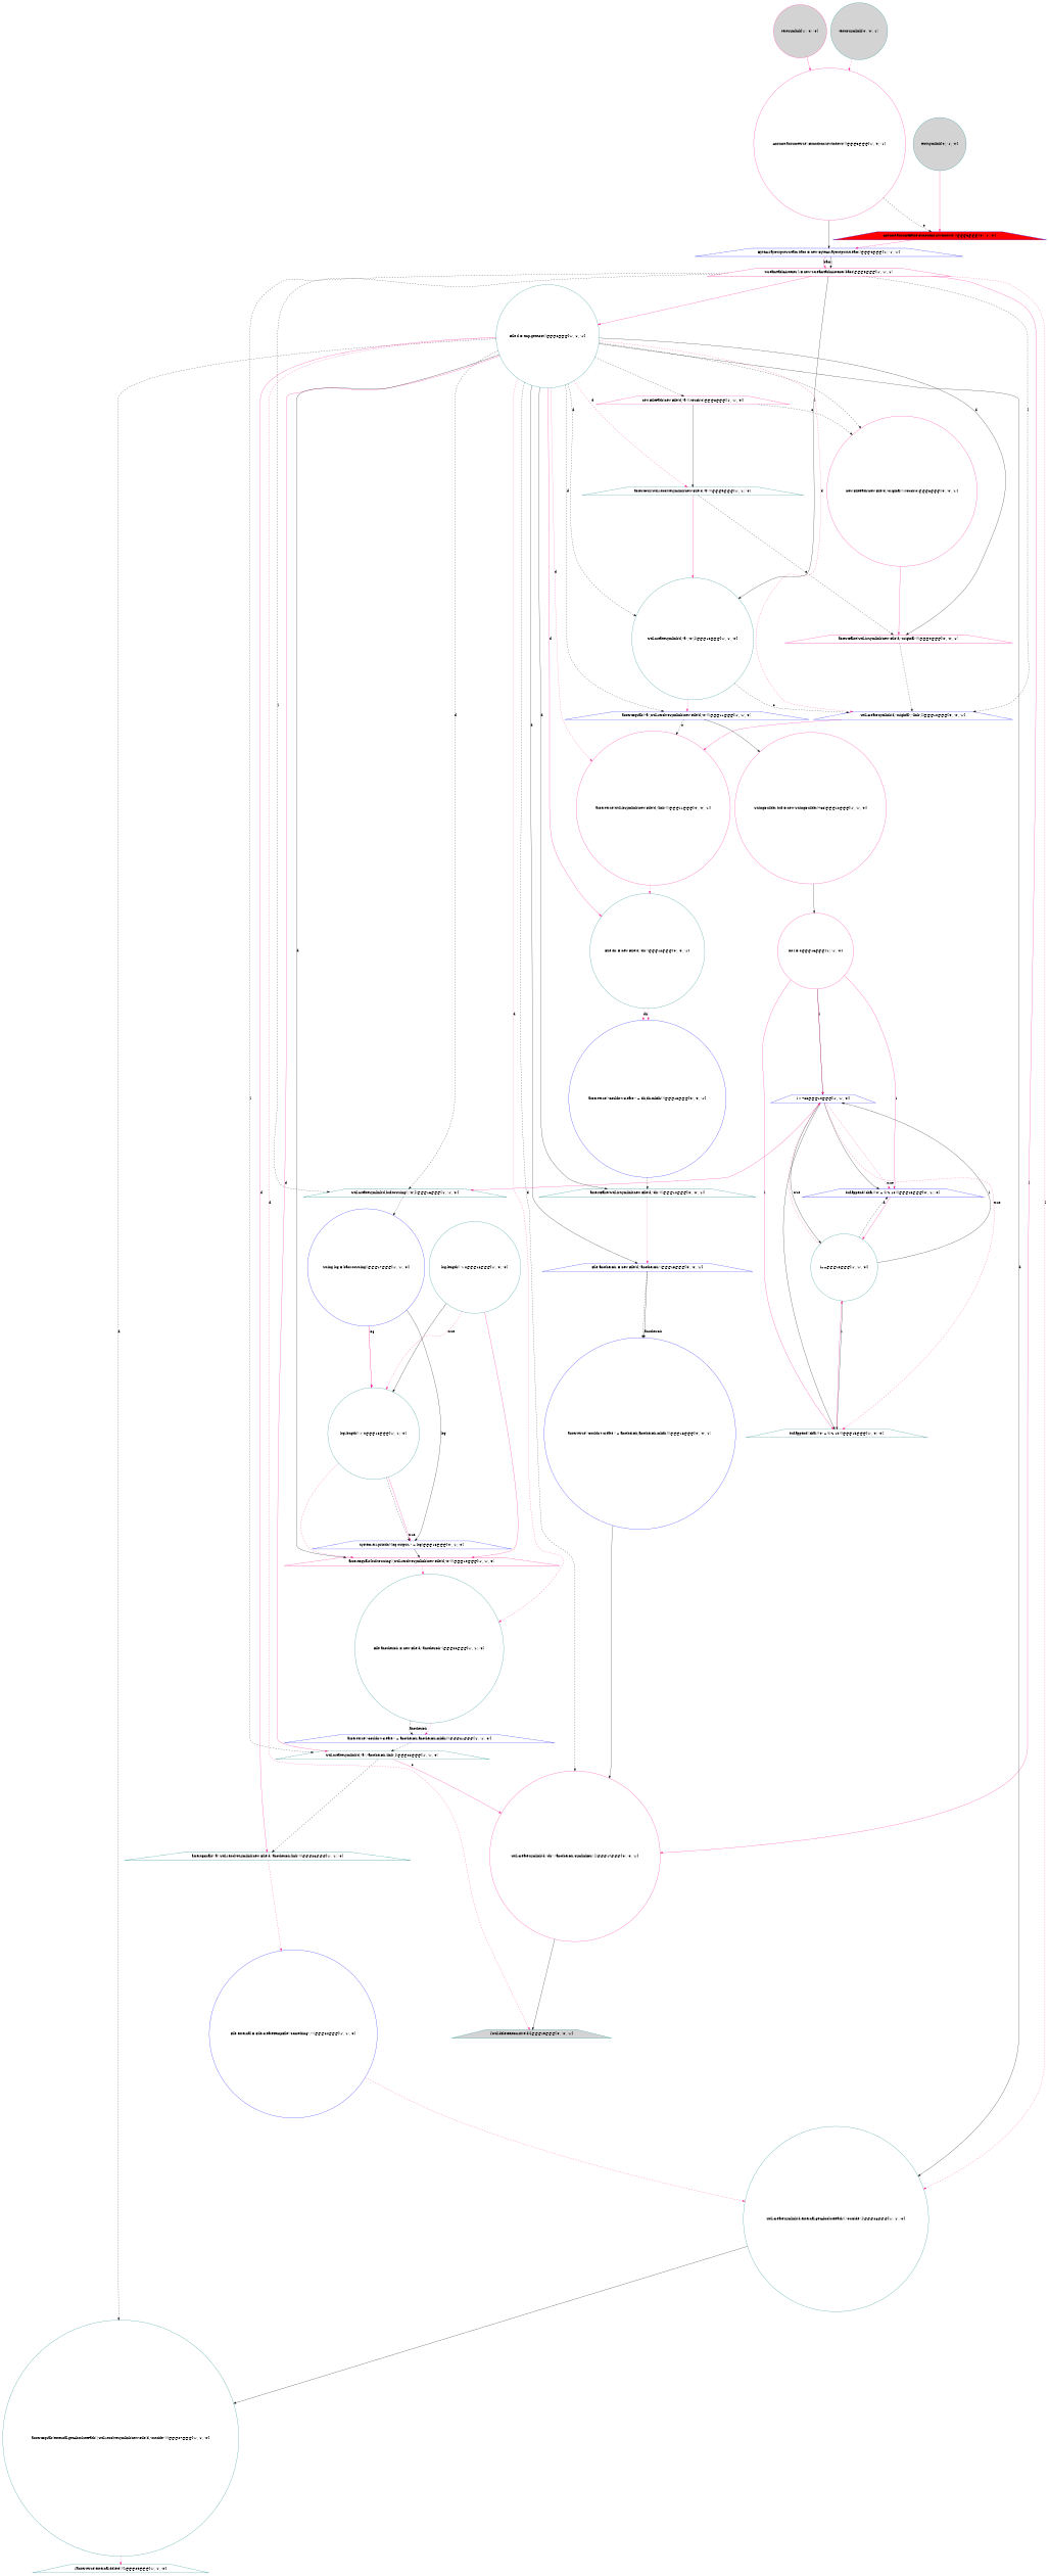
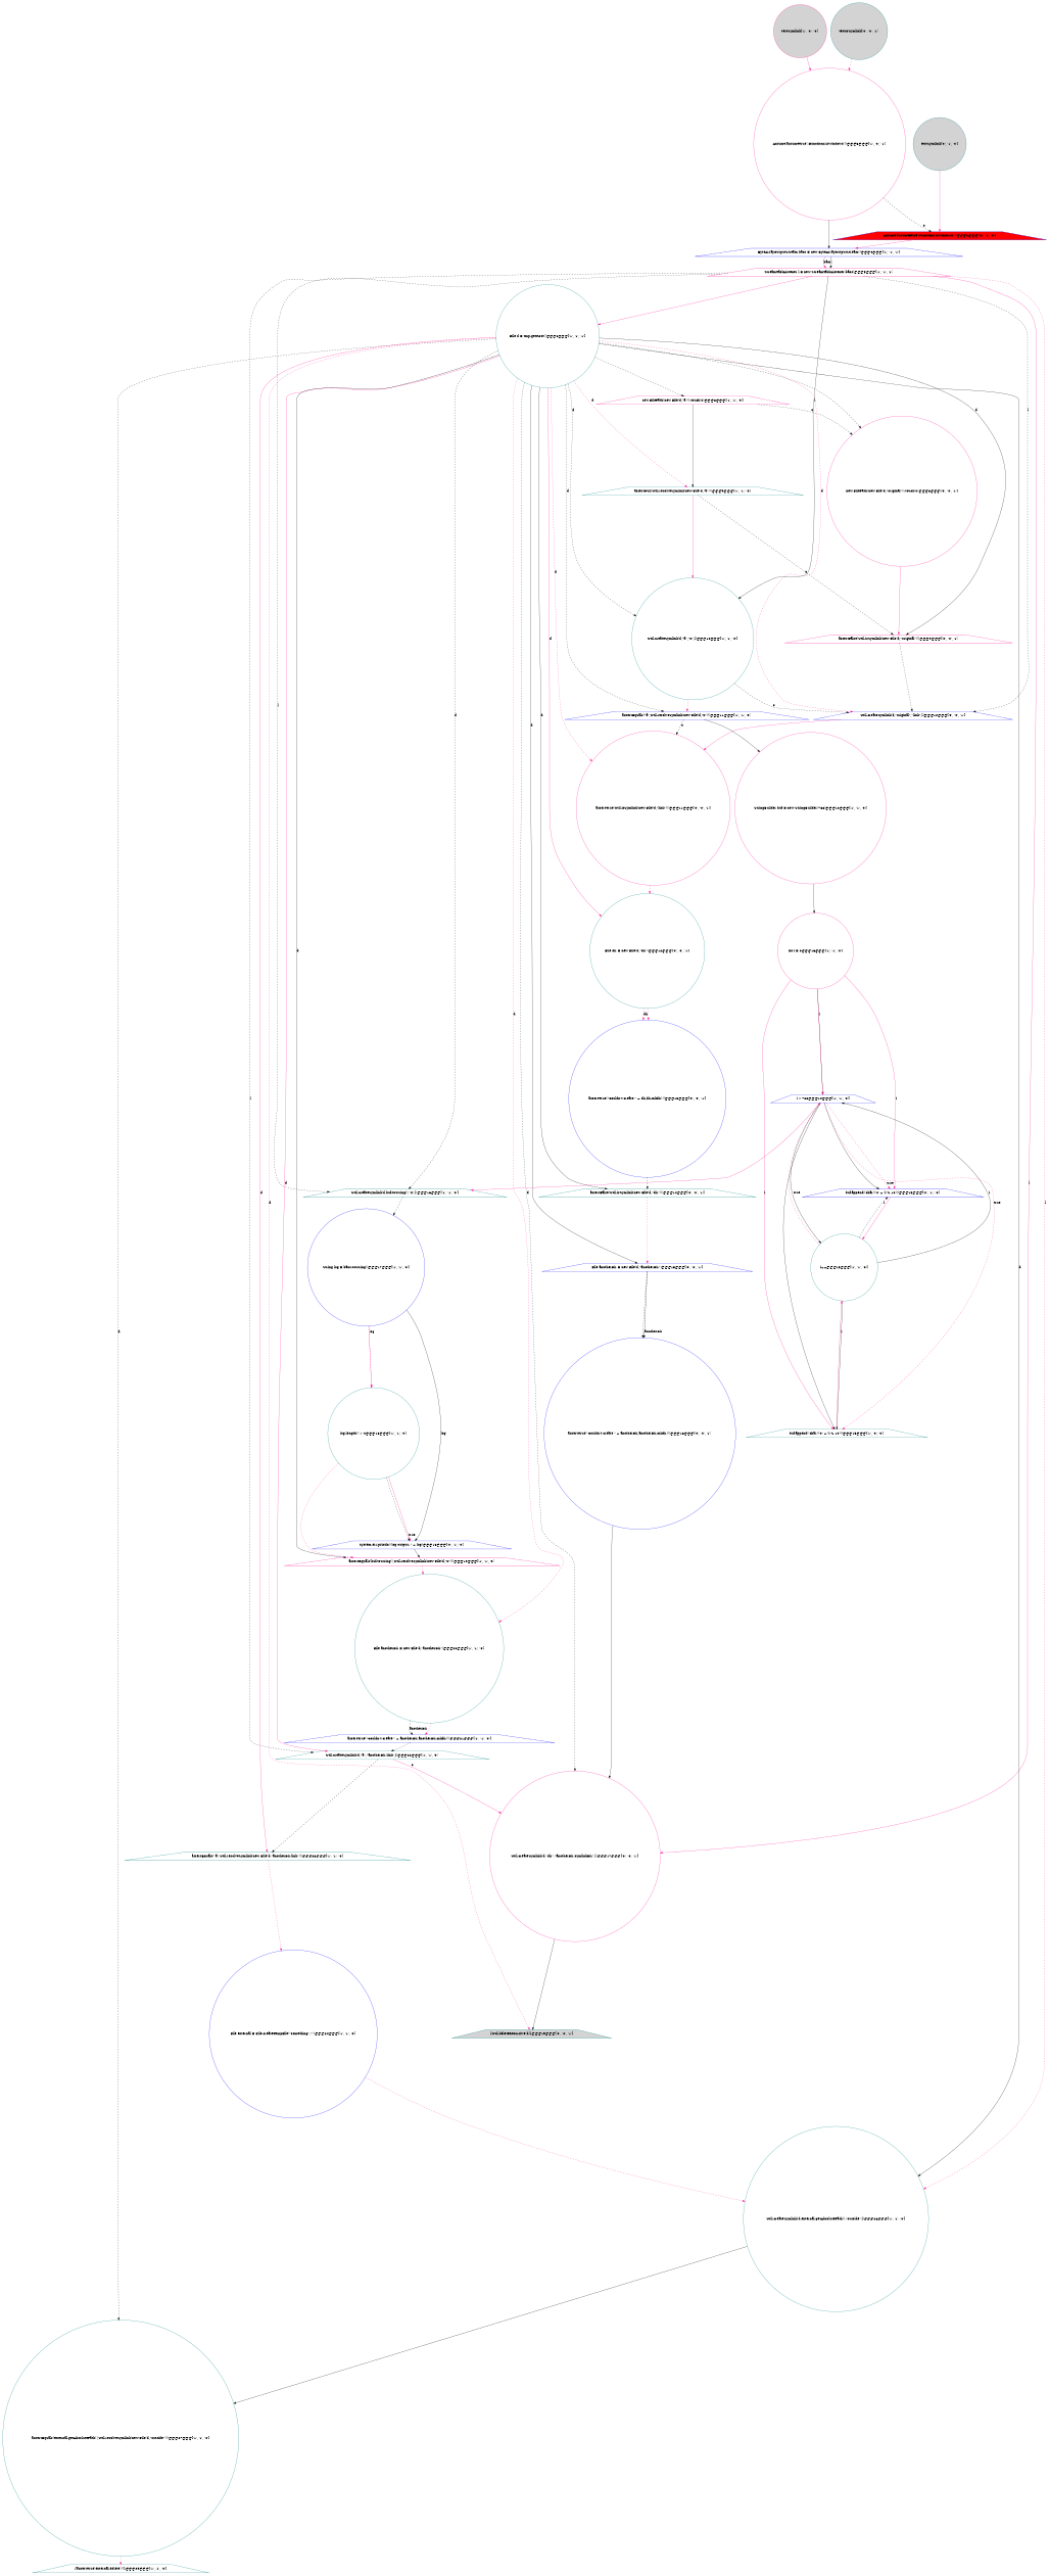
  digraph {
    node [color=teal fillcolor=white shape=circle style=filled]
    edge [color=black style=dashed]
    n1 [color=blue label="File external = File.createTempFile(\"something\",\"\")@@@24@@@['1', '1', '0']"]
    n2 [label="Util.createSymlink(d,external.getAbsolutePath(),\"outside\",l)@@@26@@@['1', '1', '0']"]
    n3 [label="assertEquals(external.getAbsolutePath(),Util.resolveSymlink(new File(d,\"outside\")))@@@27@@@['1', '1', '0']"]
    n4 [label="Util.createSymlink(d,\"a\",\"x\",l)@@@10@@@['1', '1', '0']"]
    n5 [color=blue label="Util.createSymlink(d,\"original\",\"link\",l)@@@10@@@['0', '0', '1']" shape=trapezium]
    n6 [color=blue label="assertEquals(\"a\",Util.resolveSymlink(new File(d,\"x\")))@@@11@@@['1', '1', '0']" shape=trapezium]
    n7 [color=deeppink label="assertTrue(Util.isSymlink(new File(d,\"link\")))@@@11@@@['0', '0', '1']"]
    n8 [color=deeppink label="StringBuilder buf = new StringBuilder(768)@@@12@@@['1', '1', '0']"]
    n9 [color=blue label="i < 768@@@14@@@['1', '1', '0']" shape=trapezium]
    n10 [color=blue label="buf.append((char)('0' + (i % 10)))@@@15@@@['0', '1', '0']" shape=trapezium]
    n11 [label="Util.createSymlink(d,buf.toString(),\"x\",l)@@@16@@@['1', '1', '0']" shape=trapezium]
    n12 [label="i++@@@15@@@['1', '1', '0']"]
    n13 [label="buf.append((char)('0' + (i % 10)))@@@15@@@['1', '0', '0']" shape=trapezium]
    n14 [color=blue label="String log = baos.toString()@@@17@@@['1', '1', '0']"]
    n15 [color=blue label="File anotherDir = new File(d,\"anotherDir\")@@@15@@@['0', '0', '1']" shape=trapezium]
    n16 [color=blue label="assertTrue(\"Couldn't create \" + anotherDir,anotherDir.mkdir())@@@16@@@['0', '0', '1']"]
    n17 [color=deeppink label="Util.createSymlink(d,\"dir\",\"anotherDir/symlinkDir\",l)@@@17@@@['0', '0', '1']"]
    n18 [color=deeppink label="Assume.assumeTrue(!Functions.isWindows())@@@3@@@['1', '0', '1']"]
    n19 [color=blue label="ByteArrayOutputStream baos = new ByteArrayOutputStream()@@@4@@@['1', '1', '1']" shape=trapezium]
    n20 [color=blue fillcolor=red label="Assume.assumeFalse(Functions.isWindows())@@@3@@@['0', '1', '0']" shape=trapezium]
    n21 [color=deeppink label="StreamTaskListener l = new StreamTaskListener(baos)@@@5@@@['1', '1', '1']" shape=trapezium]
    n22 [color=deeppink label="int i = 0@@@13@@@['1', '1', '0']"]
    n23 [label="assertNull(Util.resolveSymlink(new File(d,\"a\")))@@@9@@@['1', '1', '0']" shape=trapezium]
    n24 [color=deeppink label="assertFalse(Util.isSymlink(new File(d,\"original\")))@@@9@@@['0', '0', '1']" shape=trapezium]
    n25 [label="File anotherDir = new File(d,\"anotherDir\")@@@20@@@['1', '1', '0']"]
    n26 [color=blue label="assertTrue(\"Couldn't create \" + anotherDir,anotherDir.mkdir())@@@21@@@['1', '1', '0']" shape=trapezium]
    n27 [label="Util.createSymlink(d,\"a\",\"anotherDir/link\",l)@@@22@@@['1', '1', '0']" shape=trapezium]
    n28 [label="{assertTrue(external.delete())}@@@29@@@['1', '1', '0']" shape=trapezium]
    n29 [color=deeppink label="new FilePath(new File(d,\"a\")).touch(0)@@@8@@@['1', '1', '0']" shape=trapezium]
    n30 [color=deeppink label="new FilePath(new File(d,\"original\")).touch(0)@@@8@@@['0', '0', '1']"]
    n31 [label="assertEquals(\"a\",Util.resolveSymlink(new File(d,\"anotherDir/link\")))@@@23@@@['1', '1', '0']" shape=trapezium]
    n32 [fillcolor=lightgray label="{Util.deleteRecursive(d)}@@@19@@@['0', '0', '1']" shape=trapezium]
    n33 [label="File d = tmp.getRoot()@@@6@@@['1', '1', '1']"]
    n34 [label="assertFalse(Util.isSymlink(new File(d,\"dir\")))@@@14@@@['0', '0', '1']" shape=trapezium]
    n35 [color=deeppink label="assertEquals(buf.toString(),Util.resolveSymlink(new File(d,\"x\")))@@@19@@@['1', '1', '0']" shape=trapezium]
    n36 [label="File dir = new File(d,\"dir\")@@@12@@@['0', '0', '1']"]
    n37 [color=blue label="assertTrue(\"Couldn't create \" + dir,dir.mkdir())@@@13@@@['0', '0', '1']"]
    n38 [color=blue label="System.err.println(\"log output: \" + log)@@@18@@@['0', '1', '0']" shape=trapezium]
    n39 [label="log.length() > 0@@@18@@@['1', '1', '0']"]
-   n40 [label="log.length() > 0@@@18@@@['1', '0', '0']"]
    n41 [fillcolor=lightgray label="testSymlink['0', '1', '0']"]
    n42 [color=deeppink fillcolor=lightgray label="testSymlink['1', '0', '0']"]
    n43 [fillcolor=lightgray label="testIsSymlink['0', '0', '1']"]
    n1 -> n2 [color=deeppink]
    n2 -> n3 [style=solid]
    n3 -> n28 [color=deeppink]
    n4 -> n5 [label=0]
    n4 -> n6 [color=deeppink]
    n5 -> n7 [color=deeppink style=solid]
    n6 -> n7 [label=0]
    n6 -> n8 [style=solid]
    n7 -> n36 [color=deeppink]
    n8 -> n22 [style=solid]
    n9 -> n10 [style=solid]
    n9 -> n10 [color=deeppink label=true]
    n9 -> n11 [color=deeppink style=solid]
    n9 -> n12 [label=true style=solid]
    n9 -> n13 [style=solid]
    n9 -> n13 [color=deeppink label=true]
    n10 -> n12 [color=deeppink style=solid]
    n11 -> n14
    n12 -> n9 [label=i style=solid]
    n12 -> n9 [color=deeppink]
-   n12 -> n10 [label=d]
+   n12 -> n10 [label=i]
    n12 -> n13 [label=i style=solid]
    n13 -> n12 [color=deeppink style=solid]
    n14 -> n38 [label=log style=solid]
    n14 -> n39 [color=deeppink label=log style=solid]
    n14 -> n39 [color=deeppink]
    n15 -> n16
    n15 -> n16 [label=anotherDir style=solid]
    n16 -> n17 [style=solid]
    n17 -> n32 [style=solid]
    n18 -> n19 [style=solid]
    n18 -> n20 [label=0]
    n19 -> n21 [color=deeppink label=baos style=solid]
    n19 -> n21 [style=solid]
    n20 -> n19 [color=deeppink style=solid]
    n21 -> n2 [color=deeppink label=l]
    n21 -> n4 [label=l style=solid]
    n21 -> n5 [label=l]
    n21 -> n11 [label=l]
    n21 -> n17 [color=deeppink label=l style=solid]
    n21 -> n27 [label=l]
    n21 -> n33 [color=deeppink style=solid]
    n22 -> n9 [label=i style=solid]
    n22 -> n9 [color=deeppink style=solid]
    n22 -> n10 [color=deeppink label=i style=solid]
    n22 -> n13 [color=deeppink label=i style=solid]
    n23 -> n4 [color=deeppink style=solid]
    n23 -> n24 [label=0]
    n24 -> n5
    n25 -> n26 [color=deeppink]
    n25 -> n26 [label=anotherDir]
    n26 -> n27
    n27 -> n17 [color=deeppink label=0 style=solid]
    n27 -> n31
    n29 -> n23 [style=solid]
    n29 -> n30 [label=0]
    n30 -> n24 [color=deeppink style=solid]
    n31 -> n1 [color=deeppink]
    n33 -> n2 [label=d style=solid]
    n33 -> n3 [label=d]
    n33 -> n4 [label=d]
    n33 -> n5 [color=deeppink label=d]
    n33 -> n6 [label=d]
    n33 -> n7 [color=deeppink label=d]
    n33 -> n11 [label=d]
    n33 -> n15 [label=d style=solid]
    n33 -> n17 [label=d]
    n33 -> n23 [color=deeppink label=d]
    n33 -> n24 [label=d style=solid]
    n33 -> n25 [color=deeppink label=d]
    n33 -> n27 [color=deeppink label=d style=solid]
    n33 -> n29
    n33 -> n30
    n33 -> n31 [color=deeppink label=d style=solid]
    n33 -> n32 [color=deeppink label=d]
    n33 -> n34 [label=d style=solid]
    n33 -> n35 [label=d style=solid]
    n33 -> n36 [color=deeppink label=d style=solid]
    n34 -> n15 [color=deeppink]
    n35 -> n25 [color=deeppink]
    n36 -> n37 [color=deeppink label=dir]
    n36 -> n37 [color=deeppink]
    n37 -> n34
    n38 -> n35 [style=solid]
    n39 -> n35 [color=deeppink]
    n39 -> n38 [color=deeppink label=true style=solid]
    n39 -> n38
-   n40 -> n35 [color=deeppink style=solid]
-   n40 -> n39 [color=deeppink label=true]
-   n40 -> n39 [style=solid]
    n41 -> n20 [color=deeppink style=solid]
    n42 -> n18 [color=deeppink style=solid]
    n43 -> n18 [color=deeppink]
  }
